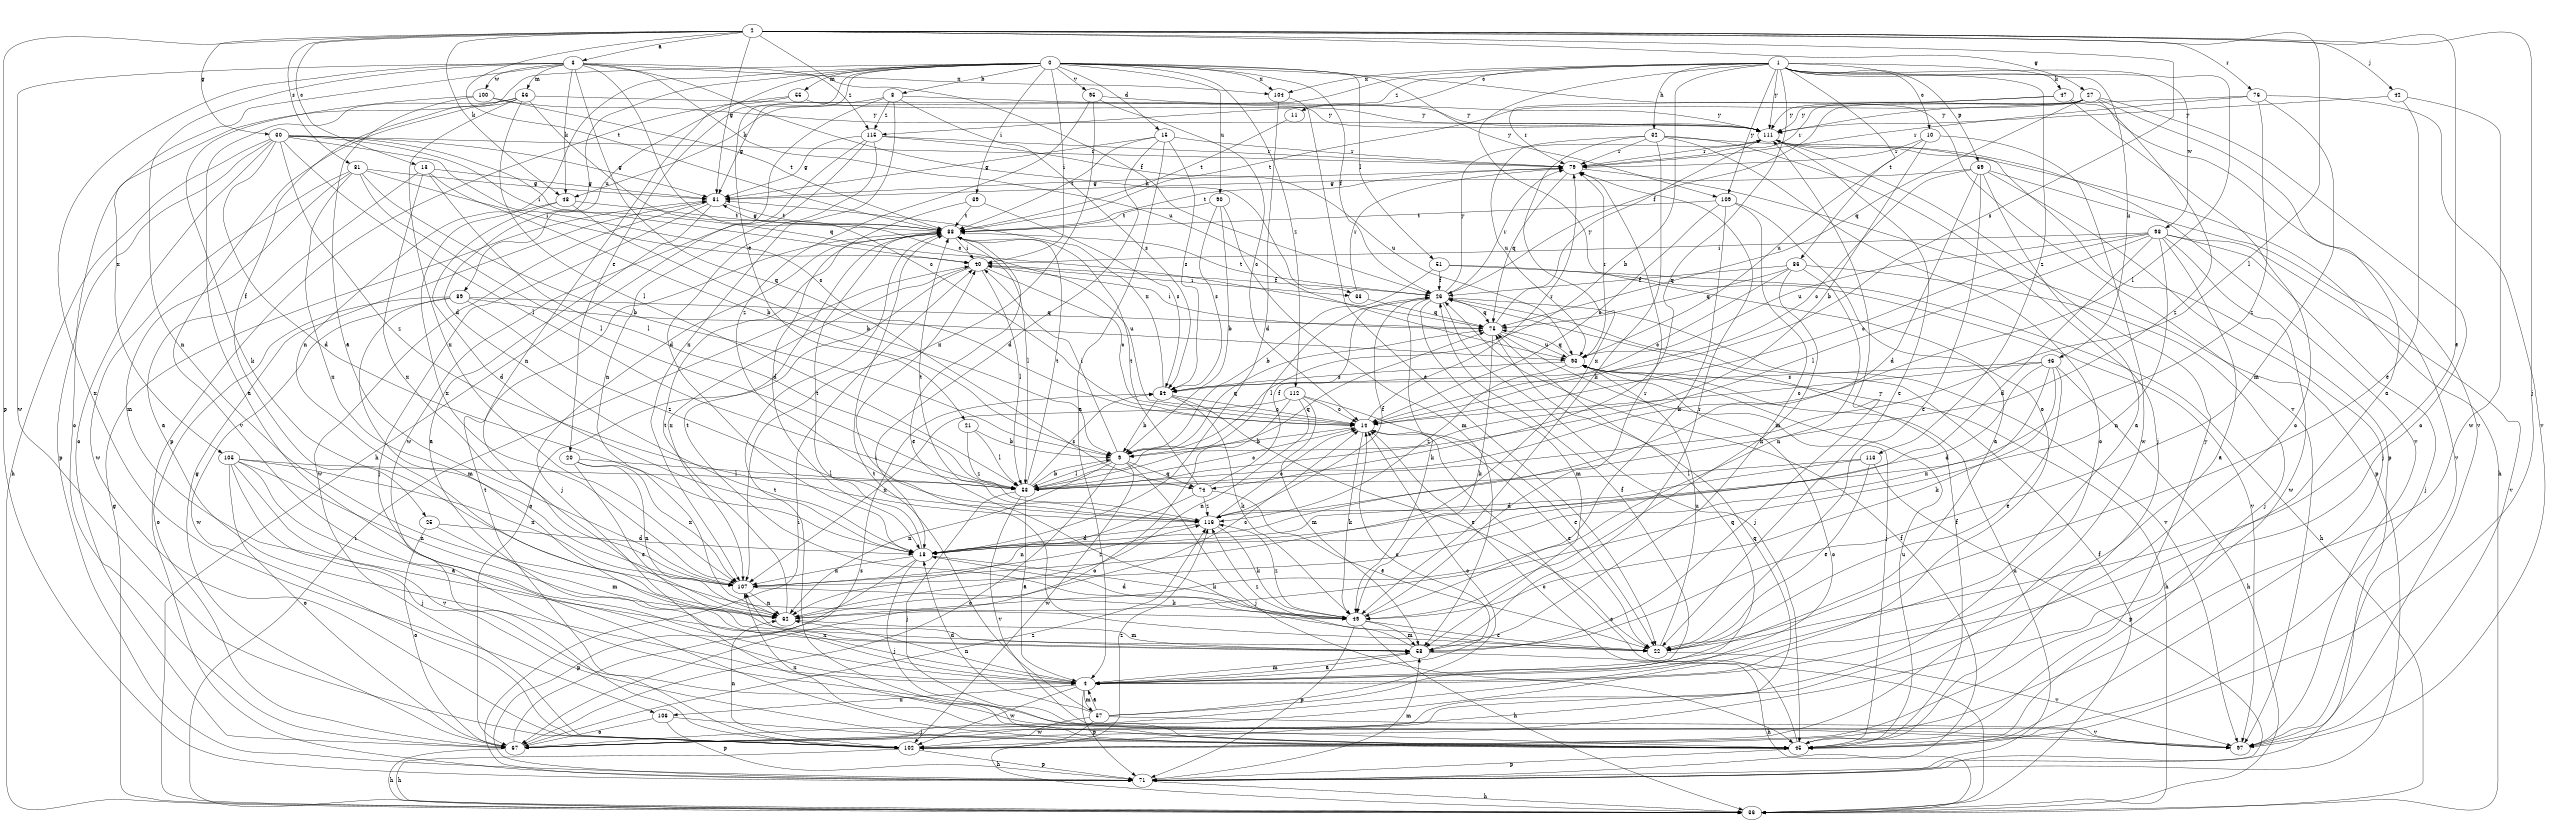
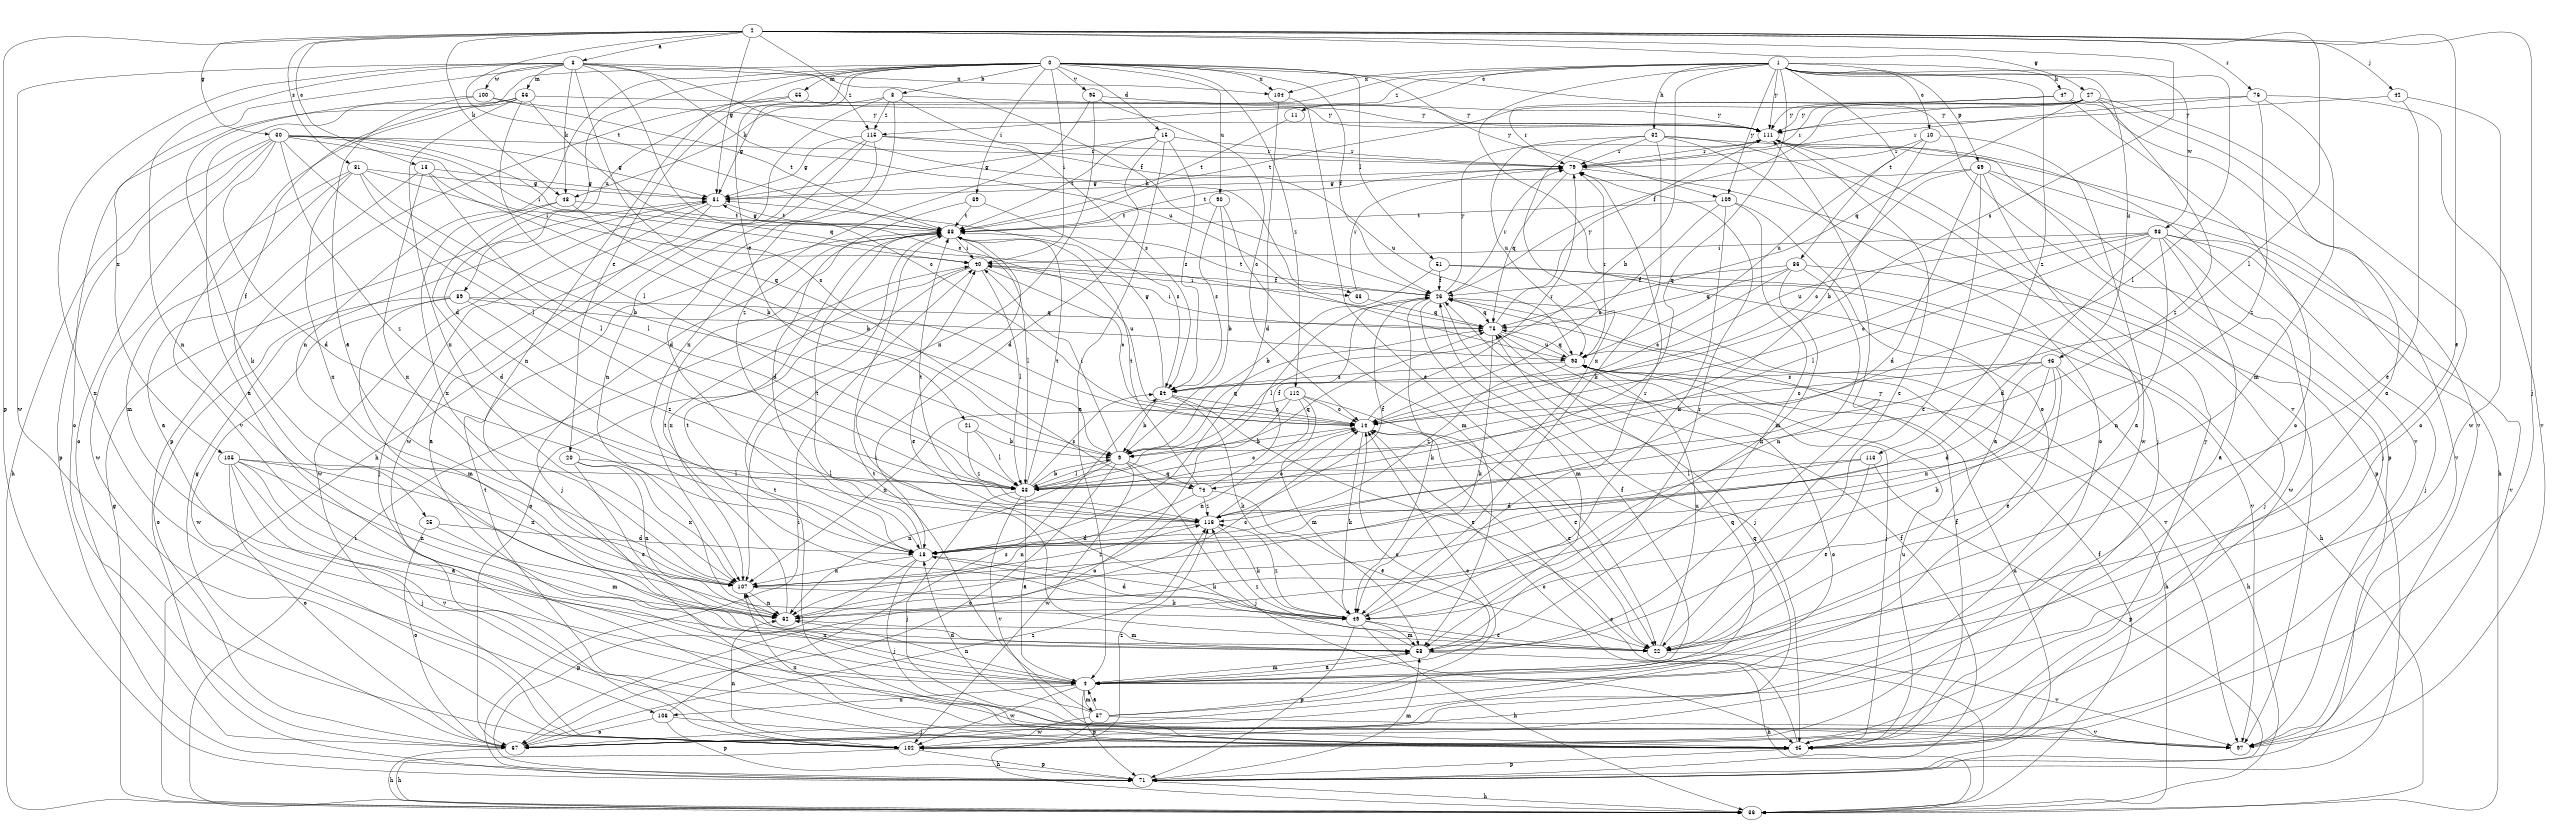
  strict digraph {
    0
    8
    15
    18
    20
    21
    25
    26
    39
    40
    51
    55
    62
    89
    90
    95
    97
    104
    109
    112
    111
    115
    31
    84
    107
    36
    88
    4
    79
    45
    71
    49
    53
    22
    9
    116
    67
    58
    75
    14
    33
    93
    102
    1
    10
    11
    32
    46
    47
    48
    69
    74
    86
    98
    113
    2
    3
    13
    27
    30
    42
    76
    81
    56
    100
    105
    106
    57
    0 -> 8 [label=b]
    0 -> 15 [label=d]
    0 -> 18 [label=d]
    0 -> 20 [label=e]
    0 -> 21 [label=e]
    0 -> 25 [label=f]
    0 -> 26 [label=f]
    0 -> 39 [label=i]
    0 -> 40 [label=i]
    0 -> 51 [label=l]
    0 -> 55 [label=m]
    0 -> 62 [label=n]
    0 -> 89 [label=u]
    0 -> 90 [label=u]
    0 -> 95 [label=v]
    0 -> 97 [label=v]
    0 -> 104 [label=x]
    0 -> 109 [label=y]
    0 -> 112 [label=z]
    8 -> 111 [label=y]
    8 -> 115 [label=z]
    8 -> 31 [label=g]
    8 -> 84 [label=s]
    8 -> 107 [label=x]
    8 -> 36 [label=h]
    15 -> 18 [label=d]
    15 -> 31 [label=g]
    15 -> 84 [label=s]
    15 -> 88 [label=t]
    15 -> 4 [label=a]
    15 -> 79 [label=r]
    18 -> 107 [label=x]
    18 -> 88 [label=t]
    18 -> 45 [label=j]
    18 -> 71 [label=p]
    18 -> 49 [label=k]
    20 -> 62 [label=n]
    20 -> 107 [label=x]
    20 -> 53 [label=l]
    20 -> 22 [label=e]
    21 -> 53 [label=l]
    21 -> 9 [label=b]
    21 -> 116 [label=z]
    25 -> 18 [label=d]
    25 -> 67 [label=o]
    25 -> 58 [label=m]
    26 -> 97 [label=v]
    26 -> 111 [label=y]
    26 -> 88 [label=t]
    26 -> 79 [label=r]
    26 -> 45 [label=j]
    26 -> 49 [label=k]
    26 -> 53 [label=l]
    26 -> 58 [label=m]
    26 -> 75 [label=q]
    39 -> 18 [label=d]
    39 -> 84 [label=s]
    39 -> 88 [label=t]
    40 -> 26 [label=f]
    40 -> 107 [label=x]
    40 -> 53 [label=l]
    40 -> 67 [label=o]
    40 -> 14 [label=c]
    40 -> 33 [label=i]
    51 -> 26 [label=f]
    51 -> 97 [label=v]
    51 -> 36 [label=h]
    51 -> 9 [label=b]
    55 -> 62 [label=n]
    55 -> 111 [label=y]
    55 -> 71 [label=p]
    62 -> 88 [label=t]
    62 -> 58 [label=m]
    62 -> 14 [label=c]
    89 -> 116 [label=z]
    89 -> 67 [label=o]
    89 -> 58 [label=m]
    89 -> 75 [label=q]
    89 -> 93 [label=u]
    89 -> 102 [label=w]
    90 -> 84 [label=s]
    90 -> 88 [label=t]
    90 -> 9 [label=b]
    90 -> 58 [label=m]
    95 -> 111 [label=y]
    95 -> 107 [label=x]
    95 -> 116 [label=z]
    95 -> 14 [label=c]
    104 -> 18 [label=d]
    104 -> 22 [label=e]
    109 -> 88 [label=t]
    109 -> 4 [label=a]
    109 -> 49 [label=k]
    109 -> 58 [label=m]
    109 -> 14 [label=c]
    112 -> 62 [label=n]
    112 -> 107 [label=x]
    112 -> 22 [label=e]
    112 -> 67 [label=o]
    112 -> 58 [label=m]
    112 -> 14 [label=c]
    111 -> 97 [label=v]
    111 -> 79 [label=r]
    111 -> 71 [label=p]
    111 -> 22 [label=e]
    115 -> 18 [label=d]
    115 -> 62 [label=n]
    115 -> 31 [label=g]
    115 -> 79 [label=r]
    115 -> 93 [label=u]
    115 -> 102 [label=w]
    31 -> 88 [label=t]
    31 -> 4 [label=a]
    31 -> 45 [label=j]
    31 -> 102 [label=w]
-   84 -> 31 [label=x]
+   84 -> 31 [label=g]
    84 -> 49 [label=k]
    84 -> 22 [label=e]
    84 -> 9 [label=b]
    84 -> 14 [label=c]
    107 -> 62 [label=n]
    107 -> 49 [label=k]
    107 -> 116 [label=z]
    36 -> 26 [label=f]
    36 -> 40 [label=i]
    36 -> 31 [label=g]
    36 -> 14 [label=c]
    88 -> 40 [label=i]
    88 -> 31 [label=g]
    88 -> 45 [label=j]
    88 -> 53 [label=l]
    88 -> 22 [label=e]
    4 -> 26 [label=f]
    4 -> 62 [label=n]
    4 -> 107 [label=x]
    4 -> 71 [label=p]
    4 -> 58 [label=m]
    4 -> 14 [label=c]
    4 -> 102 [label=w]
    4 -> 106 [label=x]
    4 -> 57 [label=m]
    79 -> 31 [label=g]
    79 -> 88 [label=t]
    79 -> 71 [label=p]
    79 -> 75 [label=q]
    45 -> 26 [label=f]
    45 -> 111 [label=y]
    45 -> 107 [label=x]
    45 -> 88 [label=t]
    45 -> 71 [label=p]
    45 -> 14 [label=c]
    45 -> 93 [label=u]
    71 -> 26 [label=f]
    71 -> 40 [label=i]
    71 -> 36 [label=h]
    71 -> 58 [label=m]
    71 -> 93 [label=u]
    49 -> 18 [label=d]
    49 -> 36 [label=h]
    49 -> 88 [label=t]
    49 -> 79 [label=r]
    49 -> 71 [label=p]
    49 -> 22 [label=e]
    49 -> 116 [label=z]
    49 -> 58 [label=m]
    53 -> 97 [label=v]
    53 -> 84 [label=s]
    53 -> 88 [label=t]
    53 -> 4 [label=a]
    53 -> 45 [label=j]
    53 -> 9 [label=b]
    53 -> 75 [label=q]
    53 -> 14 [label=c]
    22 -> 40 [label=i]
    22 -> 97 [label=v]
    22 -> 93 [label=u]
    9 -> 40 [label=i]
    9 -> 62 [label=n]
    9 -> 45 [label=j]
    9 -> 53 [label=l]
    9 -> 67 [label=o]
    9 -> 75 [label=q]
    9 -> 102 [label=w]
    9 -> 74 [label=q]
    116 -> 18 [label=d]
    116 -> 26 [label=f]
    116 -> 88 [label=t]
    116 -> 49 [label=k]
    116 -> 14 [label=c]
    67 -> 31 [label=g]
    67 -> 36 [label=h]
    67 -> 116 [label=z]
    58 -> 111 [label=y]
    58 -> 36 [label=h]
    58 -> 4 [label=a]
    58 -> 79 [label=r]
    58 -> 116 [label=z]
    75 -> 40 [label=i]
    75 -> 111 [label=y]
    75 -> 45 [label=j]
    75 -> 49 [label=k]
    75 -> 93 [label=u]
    14 -> 79 [label=r]
    14 -> 49 [label=k]
    14 -> 22 [label=e]
    14 -> 9 [label=b]
    33 -> 79 [label=r]
    33 -> 75 [label=q]
    93 -> 84 [label=s]
    93 -> 36 [label=h]
    93 -> 79 [label=r]
    93 -> 116 [label=z]
    93 -> 67 [label=o]
    93 -> 75 [label=q]
    102 -> 62 [label=n]
    102 -> 36 [label=h]
    102 -> 88 [label=t]
    102 -> 71 [label=p]
    102 -> 116 [label=z]
    102 -> 75 [label=q]
    1 -> 104 [label=x]
    1 -> 109 [label=y]
    1 -> 111 [label=y]
    1 -> 115 [label=z]
    1 -> 53 [label=l]
    1 -> 9 [label=b]
    1 -> 67 [label=o]
    1 -> 10 [label=c]
    1 -> 11 [label=c]
    1 -> 32 [label=h]
    1 -> 46 [label=k]
    1 -> 47 [label=k]
    1 -> 48 [label=k]
    1 -> 69 [label=p]
    1 -> 74 [label=q]
    1 -> 86 [label=t]
    1 -> 98 [label=w]
    1 -> 113 [label=z]
    10 -> 79 [label=r]
    10 -> 9 [label=b]
    10 -> 93 [label=u]
    10 -> 102 [label=w]
    11 -> 88 [label=t]
    32 -> 107 [label=x]
    32 -> 36 [label=h]
    32 -> 79 [label=r]
    32 -> 45 [label=j]
    32 -> 49 [label=k]
    32 -> 67 [label=o]
    32 -> 93 [label=u]
    46 -> 18 [label=d]
    46 -> 84 [label=s]
    46 -> 107 [label=x]
    46 -> 36 [label=h]
    46 -> 49 [label=k]
    46 -> 22 [label=e]
    46 -> 14 [label=c]
    47 -> 97 [label=v]
    47 -> 111 [label=y]
    47 -> 79 [label=r]
    47 -> 67 [label=o]
    48 -> 18 [label=d]
    48 -> 107 [label=x]
    48 -> 88 [label=t]
    48 -> 9 [label=b]
    69 -> 18 [label=d]
    69 -> 97 [label=v]
    69 -> 31 [label=g]
    69 -> 4 [label=a]
    69 -> 45 [label=j]
    69 -> 22 [label=e]
    69 -> 14 [label=c]
    74 -> 26 [label=f]
    74 -> 62 [label=n]
    74 -> 88 [label=t]
    74 -> 22 [label=e]
    74 -> 116 [label=z]
    86 -> 26 [label=f]
    86 -> 62 [label=n]
    86 -> 45 [label=j]
    86 -> 49 [label=k]
    86 -> 75 [label=q]
    86 -> 14 [label=c]
    98 -> 18 [label=d]
    98 -> 40 [label=i]
    98 -> 62 [label=n]
    98 -> 97 [label=v]
    98 -> 4 [label=a]
    98 -> 45 [label=j]
    98 -> 53 [label=l]
    98 -> 14 [label=c]
    98 -> 93 [label=u]
    98 -> 102 [label=w]
    113 -> 18 [label=d]
    113 -> 71 [label=p]
    113 -> 53 [label=l]
    113 -> 22 [label=e]
    2 -> 26 [label=f]
    2 -> 31 [label=g]
    2 -> 84 [label=s]
    2 -> 88 [label=t]
    2 -> 45 [label=j]
    2 -> 71 [label=p]
    2 -> 53 [label=l]
    2 -> 22 [label=e]
    2 -> 48 [label=k]
    2 -> 3 [label=a]
    2 -> 13 [label=c]
    2 -> 27 [label=g]
    2 -> 30 [label=g]
    2 -> 42 [label=j]
    2 -> 76 [label=r]
    2 -> 81 [label=s]
    3 -> 62 [label=n]
    3 -> 104 [label=x]
    3 -> 115 [label=z]
    3 -> 14 [label=c]
    3 -> 33 [label=h]
    3 -> 93 [label=u]
    3 -> 102 [label=w]
    3 -> 48 [label=k]
    3 -> 74 [label=q]
    3 -> 56 [label=m]
    3 -> 100 [label=w]
    3 -> 105 [label=x]
    3 -> 106 [label=x]
    13 -> 31 [label=g]
    13 -> 107 [label=x]
    13 -> 4 [label=a]
    13 -> 53 [label=l]
    13 -> 9 [label=b]
    27 -> 26 [label=f]
    27 -> 111 [label=y]
    27 -> 88 [label=t]
    27 -> 4 [label=a]
    27 -> 79 [label=r]
    27 -> 116 [label=z]
    27 -> 67 [label=o]
    27 -> 75 [label=q]
    30 -> 18 [label=d]
    30 -> 40 [label=i]
    30 -> 31 [label=g]
    30 -> 36 [label=h]
    30 -> 79 [label=r]
    30 -> 71 [label=p]
    30 -> 53 [label=l]
    30 -> 116 [label=z]
    30 -> 67 [label=o]
    30 -> 75 [label=q]
    30 -> 14 [label=c]
    42 -> 111 [label=y]
    42 -> 22 [label=e]
    42 -> 102 [label=w]
    76 -> 97 [label=v]
    76 -> 111 [label=y]
    76 -> 79 [label=r]
    76 -> 116 [label=z]
    76 -> 58 [label=m]
    81 -> 40 [label=i]
    81 -> 31 [label=g]
    81 -> 107 [label=x]
    81 -> 53 [label=l]
    81 -> 9 [label=b]
    81 -> 58 [label=m]
    81 -> 102 [label=w]
    56 -> 97 [label=v]
    56 -> 111 [label=y]
    56 -> 107 [label=x]
    56 -> 4 [label=a]
    56 -> 53 [label=l]
    56 -> 67 [label=o]
    56 -> 14 [label=c]
    100 -> 111 [label=y]
    100 -> 107 [label=a]
    100 -> 88 [label=t]
    100 -> 49 [label=k]
    105 -> 62 [label=n]
    105 -> 97 [label=v]
    105 -> 107 [label=x]
    105 -> 4 [label=a]
    105 -> 45 [label=j]
    105 -> 53 [label=l]
    105 -> 67 [label=o]
-   67 -> 84 [label=s]
+   106 -> 84 [label=s]
    106 -> 45 [label=j]
    106 -> 71 [label=p]
    106 -> 67 [label=o]
    57 -> 18 [label=d]
    57 -> 97 [label=v]
    57 -> 36 [label=h]
    57 -> 88 [label=t]
    57 -> 4 [label=a]
    57 -> 75 [label=q]
    57 -> 14 [label=c]
    57 -> 102 [label=w]
  }
